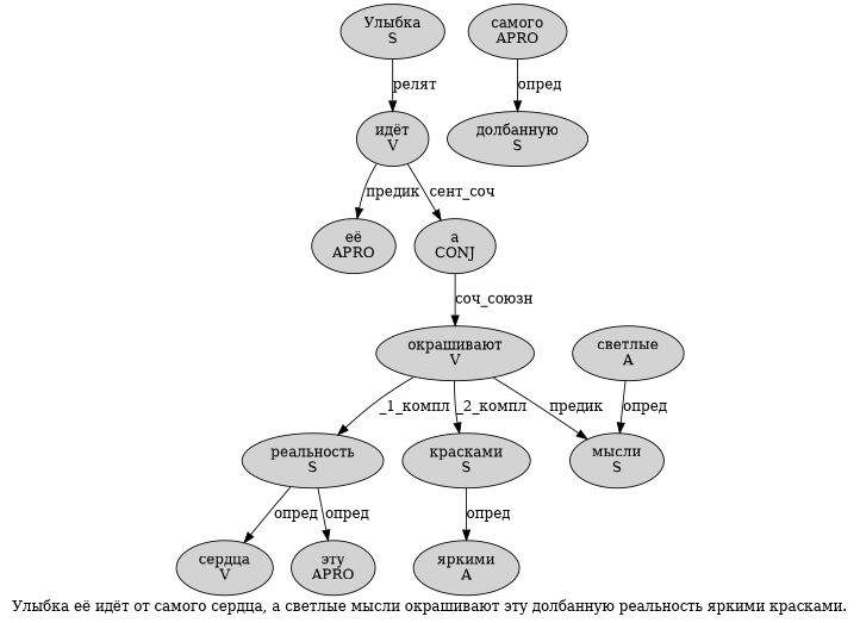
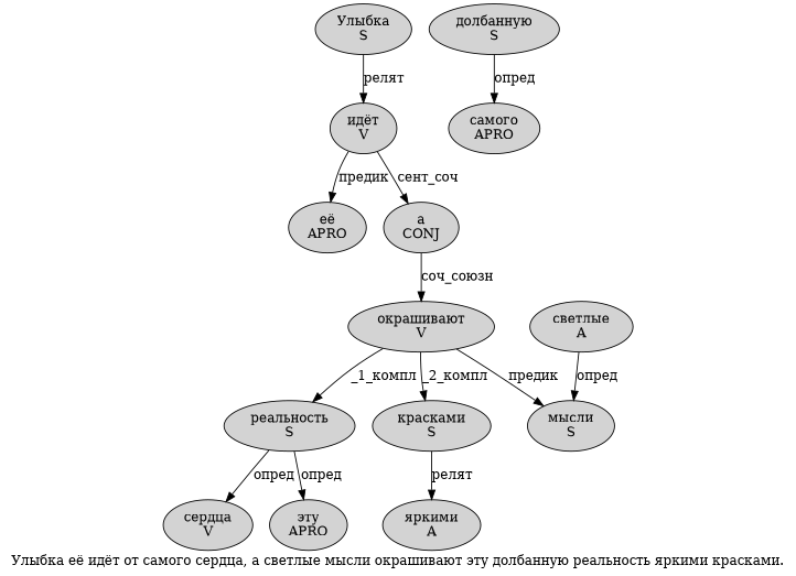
  digraph {
    label="Улыбка её идёт от самого сердца, а светлые мысли окрашивают эту долбанную реальность яркими красками."
    node [fillcolor=lightgray penwidth=1 shape=ellipse style=filled]
    n1 [label="Улыбка\nS"]
    n2 [label="идёт\nV"]
    n3 [label="её\nAPRO"]
    n4 [label="а\nCONJ"]
    n5 [label="окрашивают\nV"]
    n6 [label="долбанную\nS"]
    n7 [label="самого\nAPRO"]
    n8 [label="мысли\nS"]
    n9 [label="реальность\nS"]
    n10 [label="красками\nS"]
    n11 [label="светлые\nA"]
    n12 [label="эту\nAPRO"]
    n13 [label="сердца\nV"]
    n14 [label="яркими\nA"]
    n1 -> n2 [label="релят"]
    n2 -> n3 [label="предик"]
    n2 -> n4 [label="сент_соч"]
    n4 -> n5 [label="соч_союзн"]
    n5 -> n8 [label="предик"]
    n5 -> n9 [label="_1_компл"]
    n5 -> n10 [label="_2_компл"]
-   n7 -> n6 [label="опред"]
+   n6 -> n7 [label="опред"]
    n9 -> n12 [label="опред"]
    n9 -> n13 [label="опред"]
-   n10 -> n14 [label="опред"]
+   n10 -> n14 [label="релят"]
    n11 -> n8 [label="опред"]
  }
